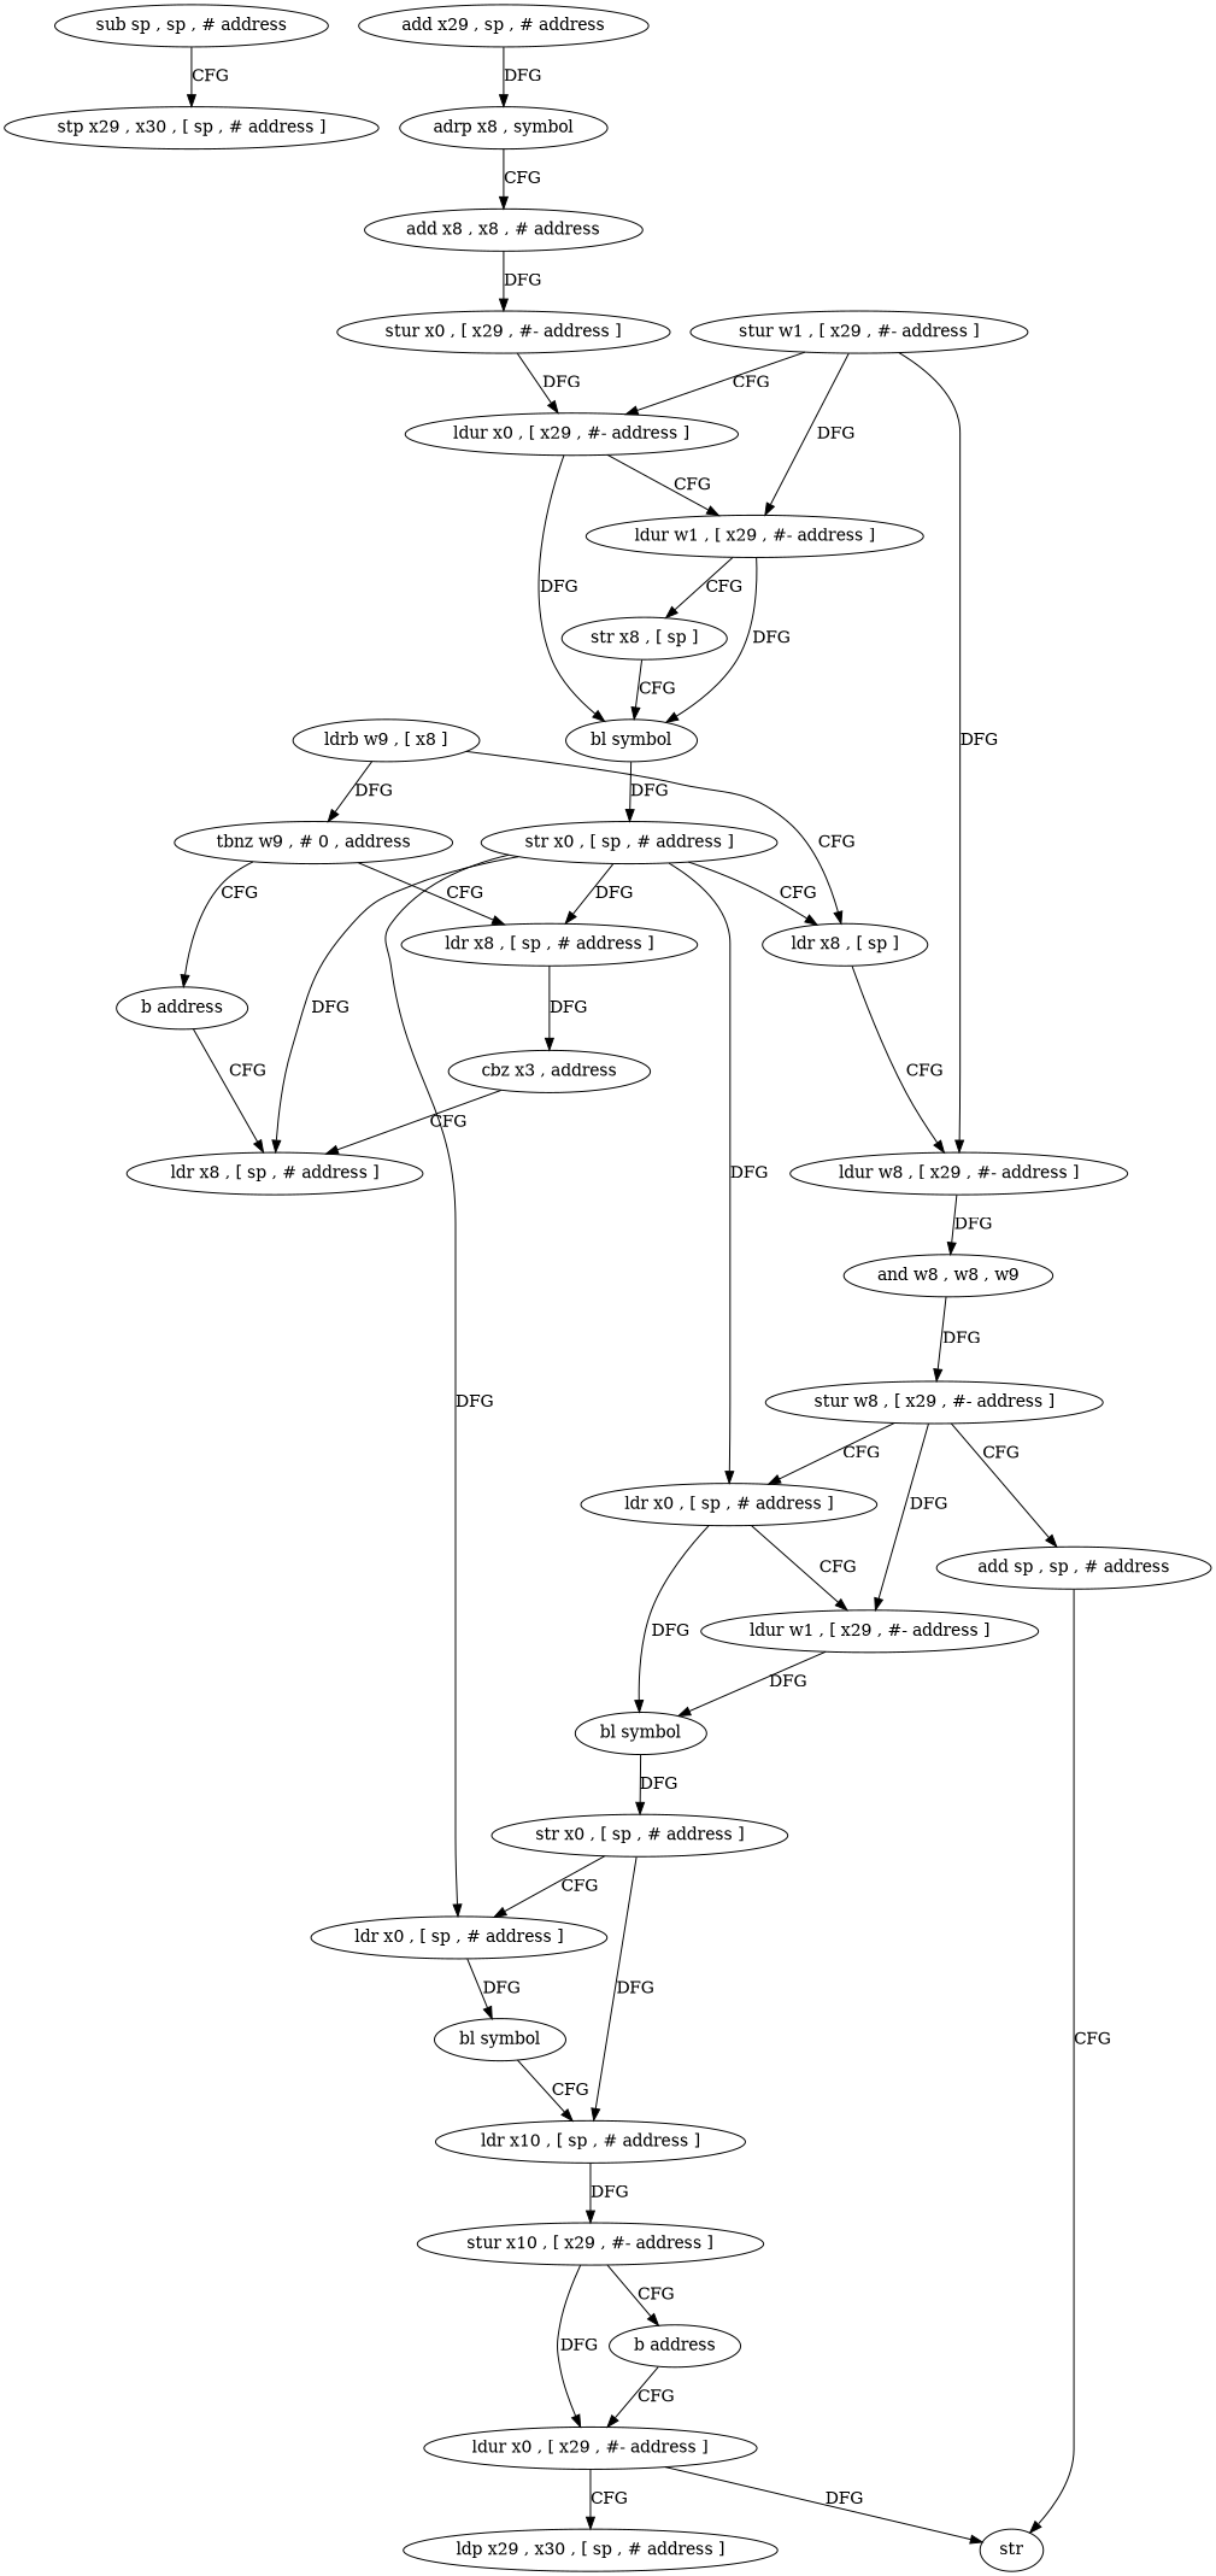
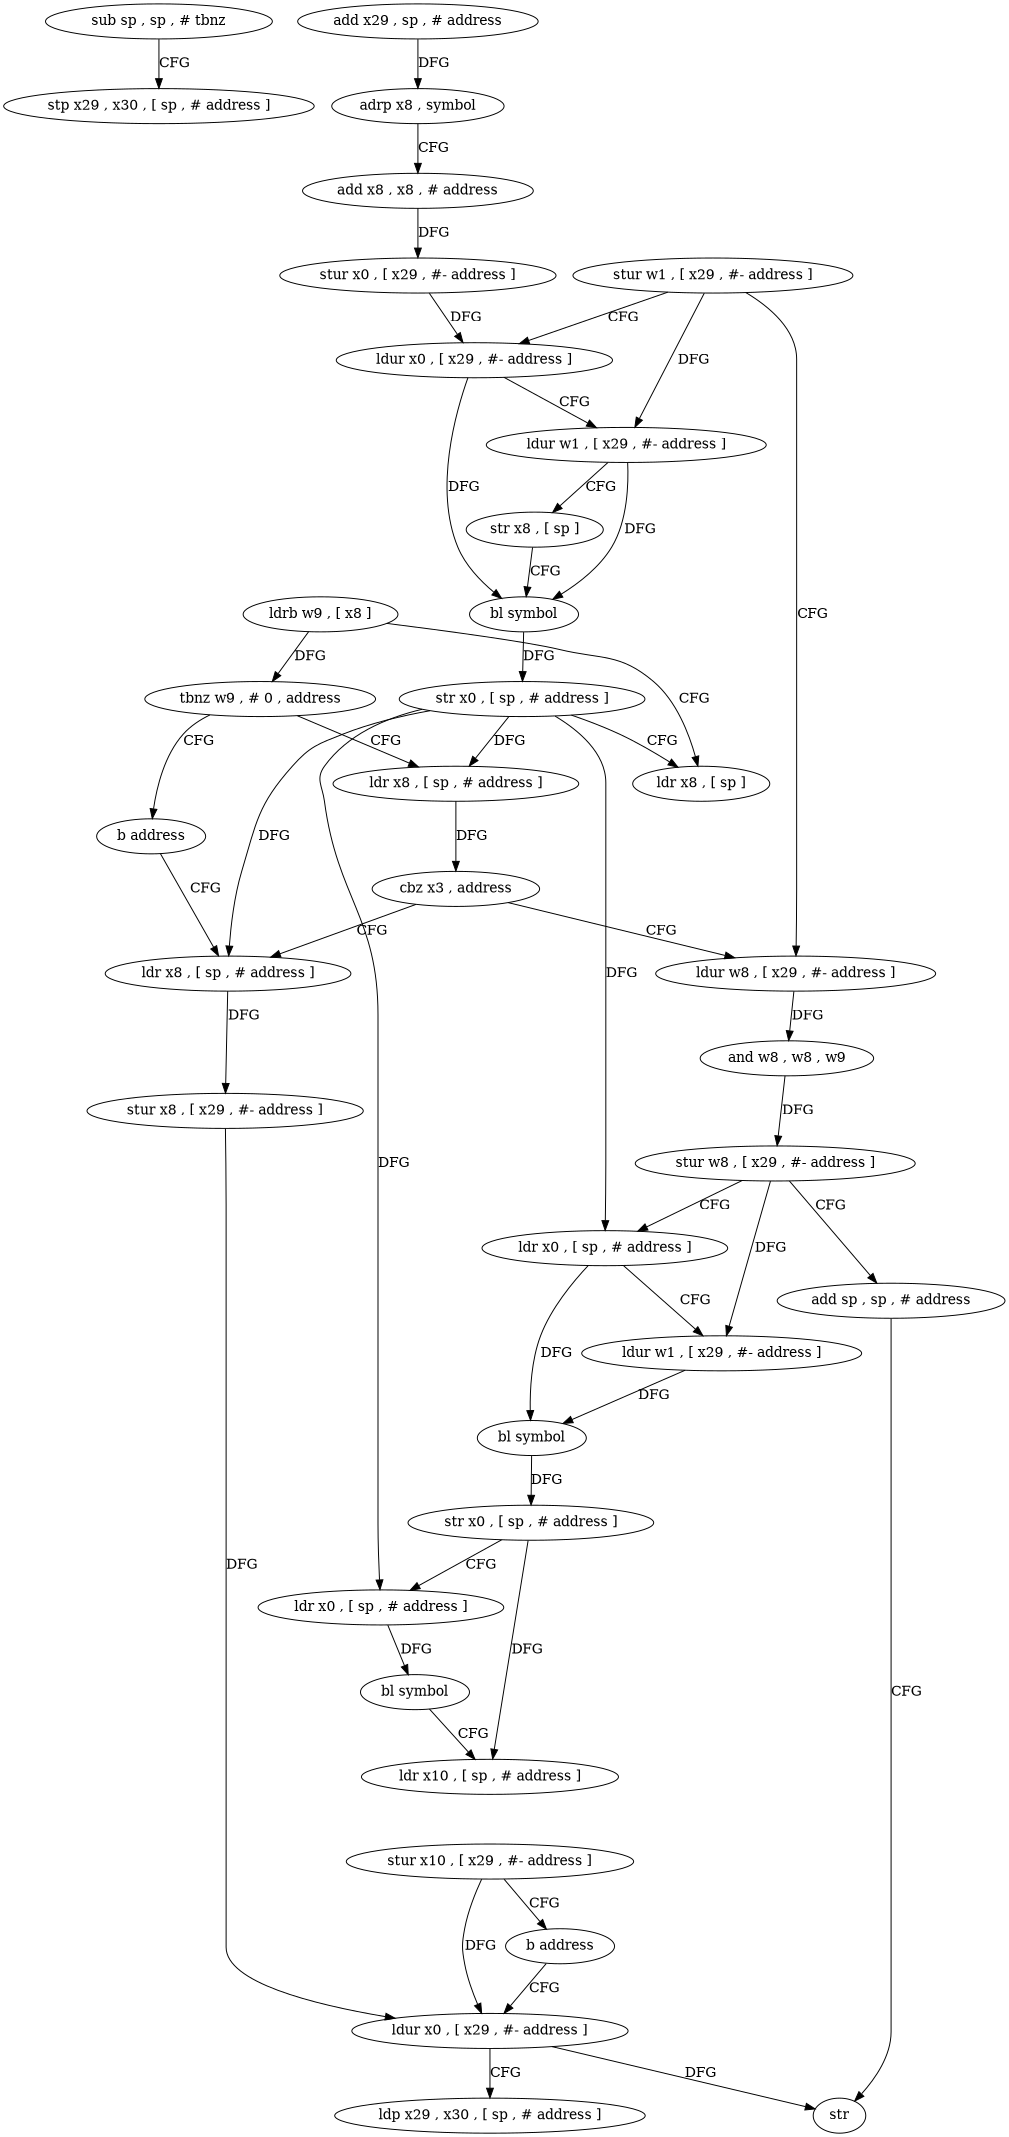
  digraph {
-   n1 [label="sub sp , sp , # address"]
+   n1 [label="sub sp , sp , # tbnz"]
    n2 [label="stp x29 , x30 , [ sp , # address ]"]
    n3 [label="add x29 , sp , # address"]
    n4 [label="adrp x8 , symbol"]
    n5 [label="add x8 , x8 , # address"]
    n6 [label="stur x0 , [ x29 , #- address ]"]
    n7 [label="ldur x0 , [ x29 , #- address ]"]
    n8 [label="stur w1 , [ x29 , #- address ]"]
    n9 [label="ldur w1 , [ x29 , #- address ]"]
    n10 [label="ldur w8 , [ x29 , #- address ]"]
    n11 [label="bl symbol"]
    n12 [label="str x8 , [ sp ]"]
    n13 [label="and w8 , w8 , w9"]
    n14 [label="str x0 , [ sp , # address ]"]
    n15 [label="ldr x8 , [ sp ]"]
    n16 [label="ldr x8 , [ sp , # address ]"]
    n17 [label="ldr x8 , [ sp , # address ]"]
    n18 [label="ldr x0 , [ sp , # address ]"]
    n19 [label="ldr x0 , [ sp , # address ]"]
    n20 [label="cbz x3 , address"]
+   n21 [label="stur x8 , [ x29 , #- address ]"]
    n22 [label="ldur w1 , [ x29 , #- address ]"]
    n23 [label="bl symbol"]
    n24 [label="bl symbol"]
    n25 [label="ldrb w9 , [ x8 ]"]
    n26 [label="tbnz w9 , # 0 , address"]
    n27 [label="b address"]
    n28 [label="ldur x0 , [ x29 , #- address ]"]
    n29 [label="stur w8 , [ x29 , #- address ]"]
    n30 [label="ldp x29 , x30 , [ sp , # address ]"]
    n31 [label=str]
    n32 [label="add sp , sp , # address"]
    n33 [label="str x0 , [ sp , # address ]"]
    n34 [label="ldr x10 , [ sp , # address ]"]
    n35 [label="stur x10 , [ x29 , #- address ]"]
    n36 [label="b address"]
    n1 -> n2 [label=CFG]
    n3 -> n4 [label=DFG]
    n4 -> n5 [label=CFG]
    n5 -> n6 [label=DFG]
    n6 -> n7 [label=DFG]
    n7 -> n9 [label=CFG]
    n7 -> n11 [label=DFG]
    n8 -> n7 [label=CFG]
    n8 -> n9 [label=DFG]
-   n8 -> n10 [label=DFG]
+   n8 -> n10 [label=CFG]
    n9 -> n11 [label=DFG]
    n9 -> n12 [label=CFG]
    n10 -> n13 [label=DFG]
    n11 -> n14 [label=DFG]
    n12 -> n11 [label=CFG]
    n13 -> n29 [label=DFG]
    n14 -> n15 [label=CFG]
    n14 -> n16 [label=DFG]
    n14 -> n17 [label=DFG]
    n14 -> n18 [label=DFG]
    n14 -> n19 [label=DFG]
    n16 -> n20 [label=DFG]
+   n17 -> n21 [label=DFG]
    n18 -> n22 [label=CFG]
    n18 -> n23 [label=DFG]
    n19 -> n24 [label=DFG]
-   n15 -> n10 [label=CFG]
+   n20 -> n10 [label=CFG]
    n20 -> n17 [label=CFG]
+   n21 -> n28 [label=DFG]
    n22 -> n23 [label=DFG]
    n23 -> n33 [label=DFG]
    n24 -> n34 [label=CFG]
    n25 -> n15 [label=CFG]
    n25 -> n26 [label=DFG]
    n26 -> n16 [label=CFG]
    n26 -> n27 [label=CFG]
    n27 -> n17 [label=CFG]
    n28 -> n30 [label=CFG]
    n28 -> n31 [label=DFG]
    n29 -> n18 [label=CFG]
    n29 -> n22 [label=DFG]
    n29 -> n32 [label=CFG]
    n32 -> n31 [label=CFG]
    n33 -> n19 [label=CFG]
    n33 -> n34 [label=DFG]
-   n34 -> n35 [label=DFG]
    n35 -> n28 [label=DFG]
    n35 -> n36 [label=CFG]
    n36 -> n28 [label=CFG]
  }
